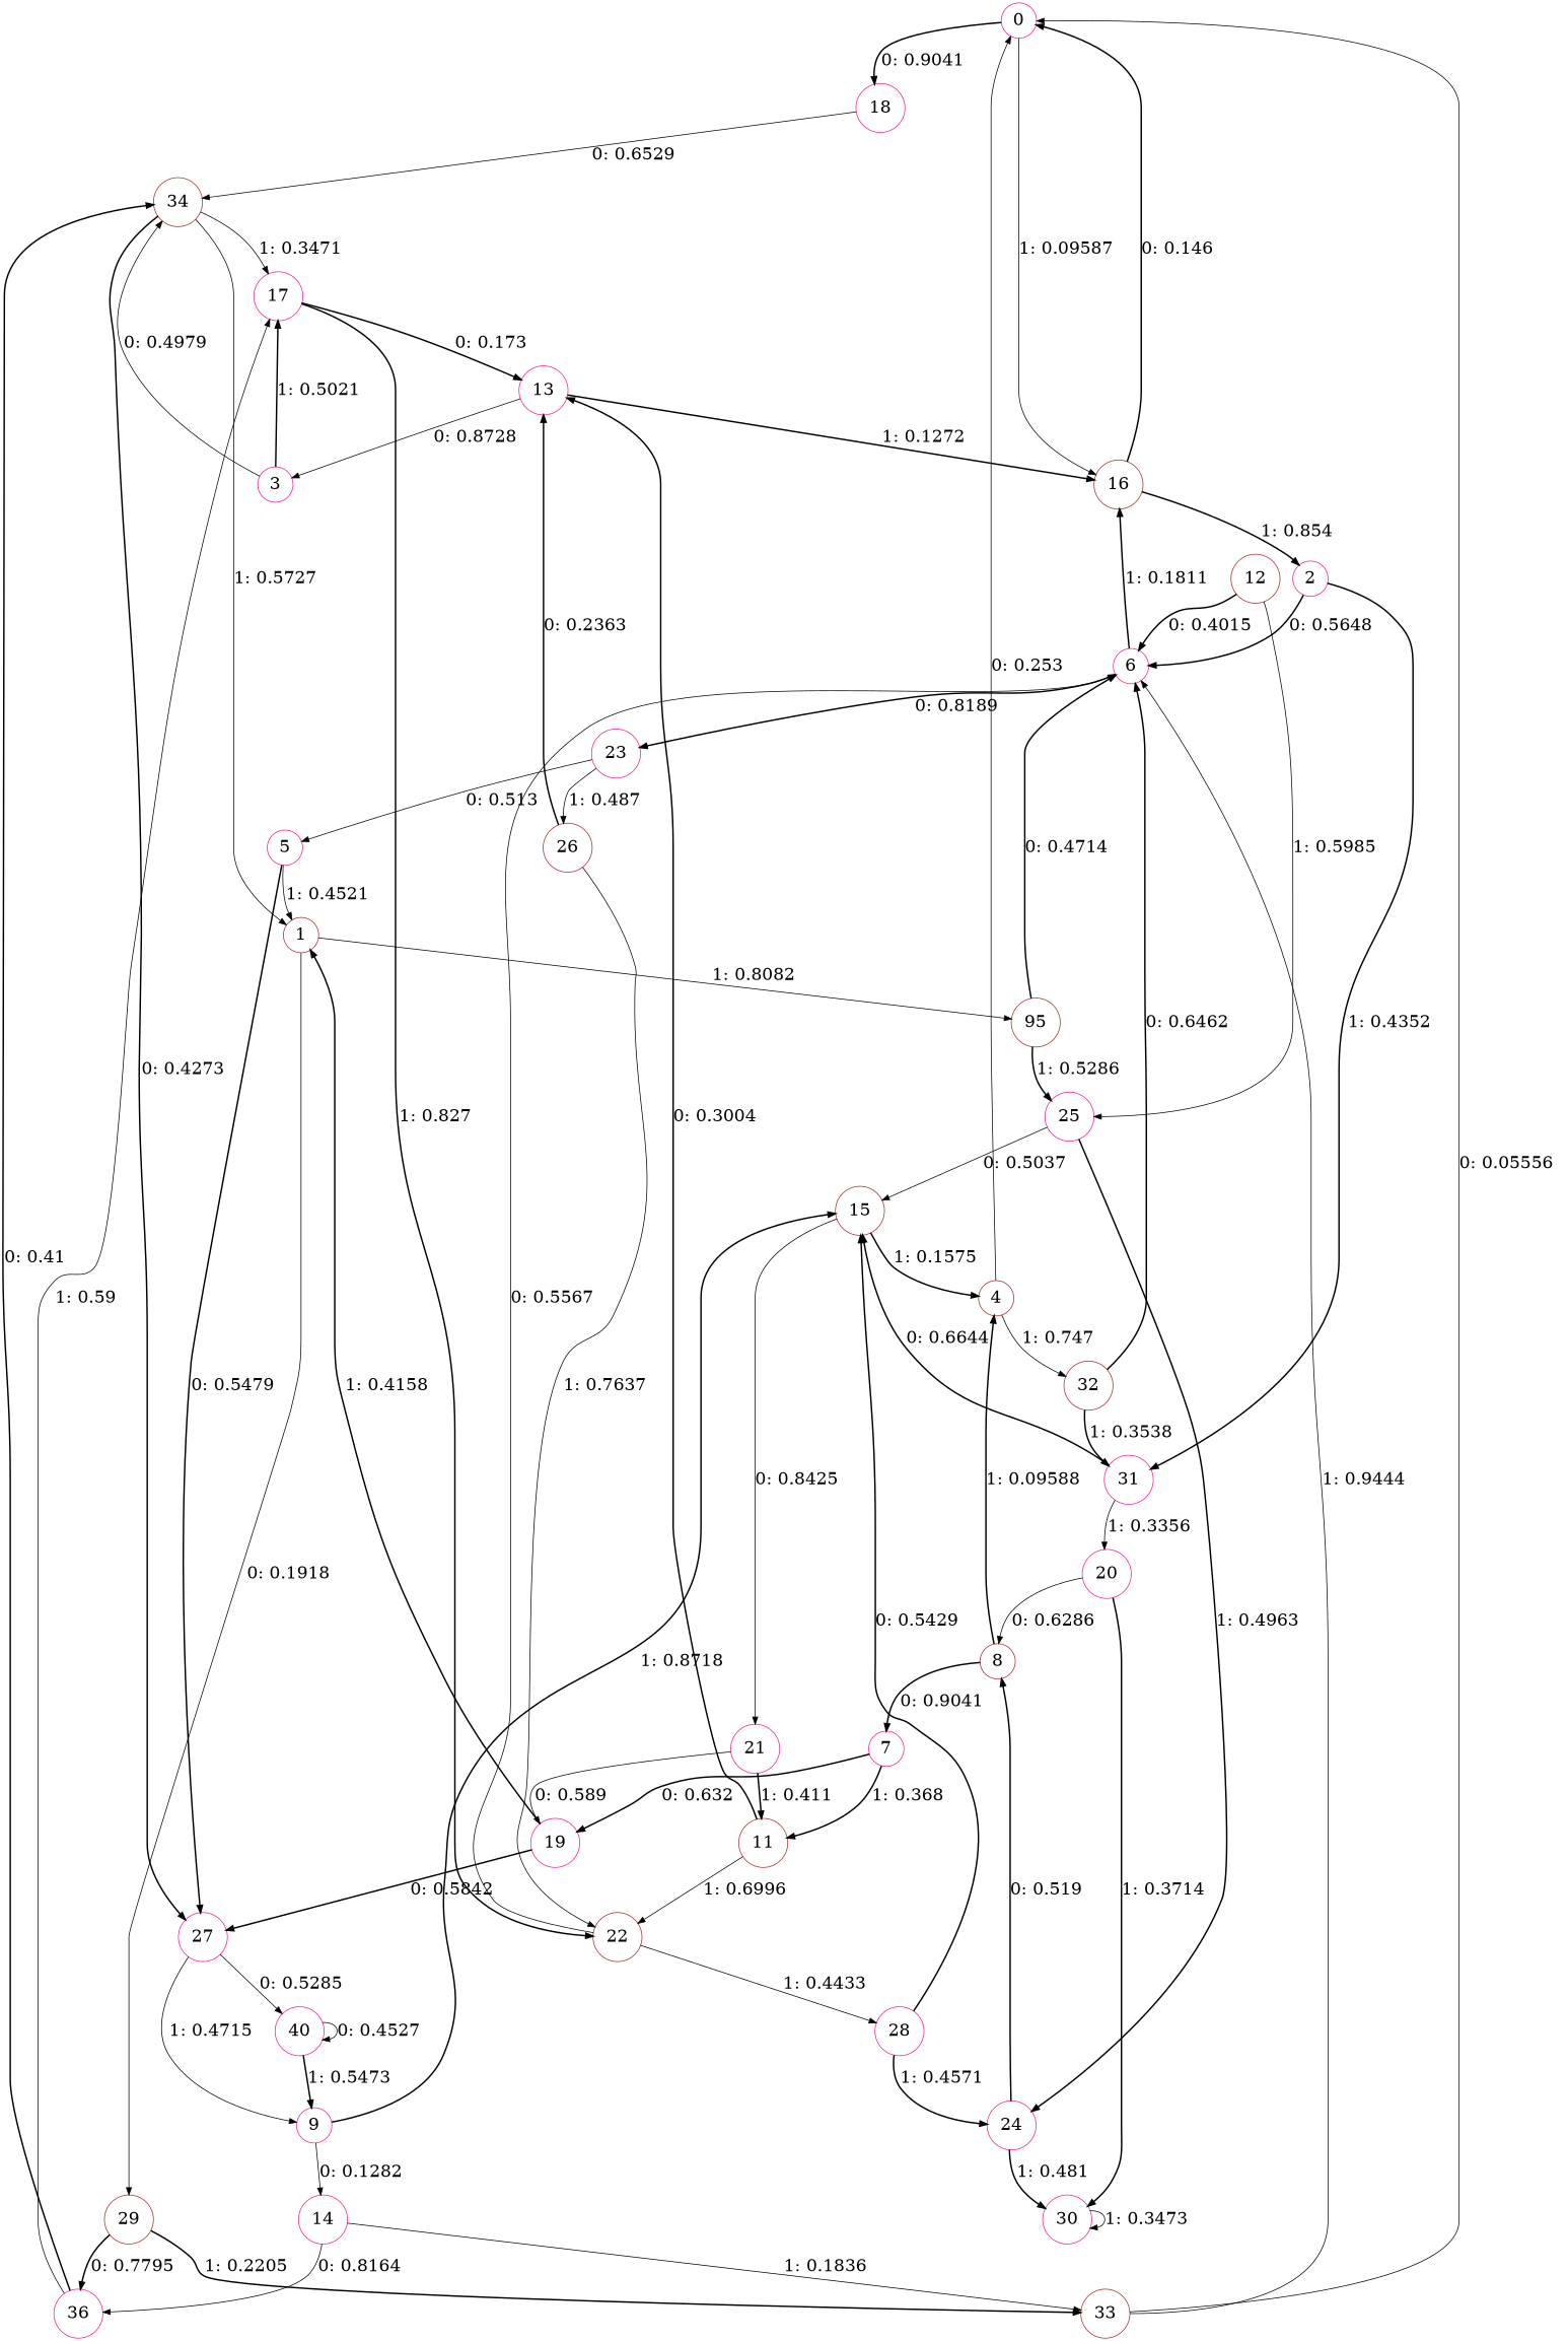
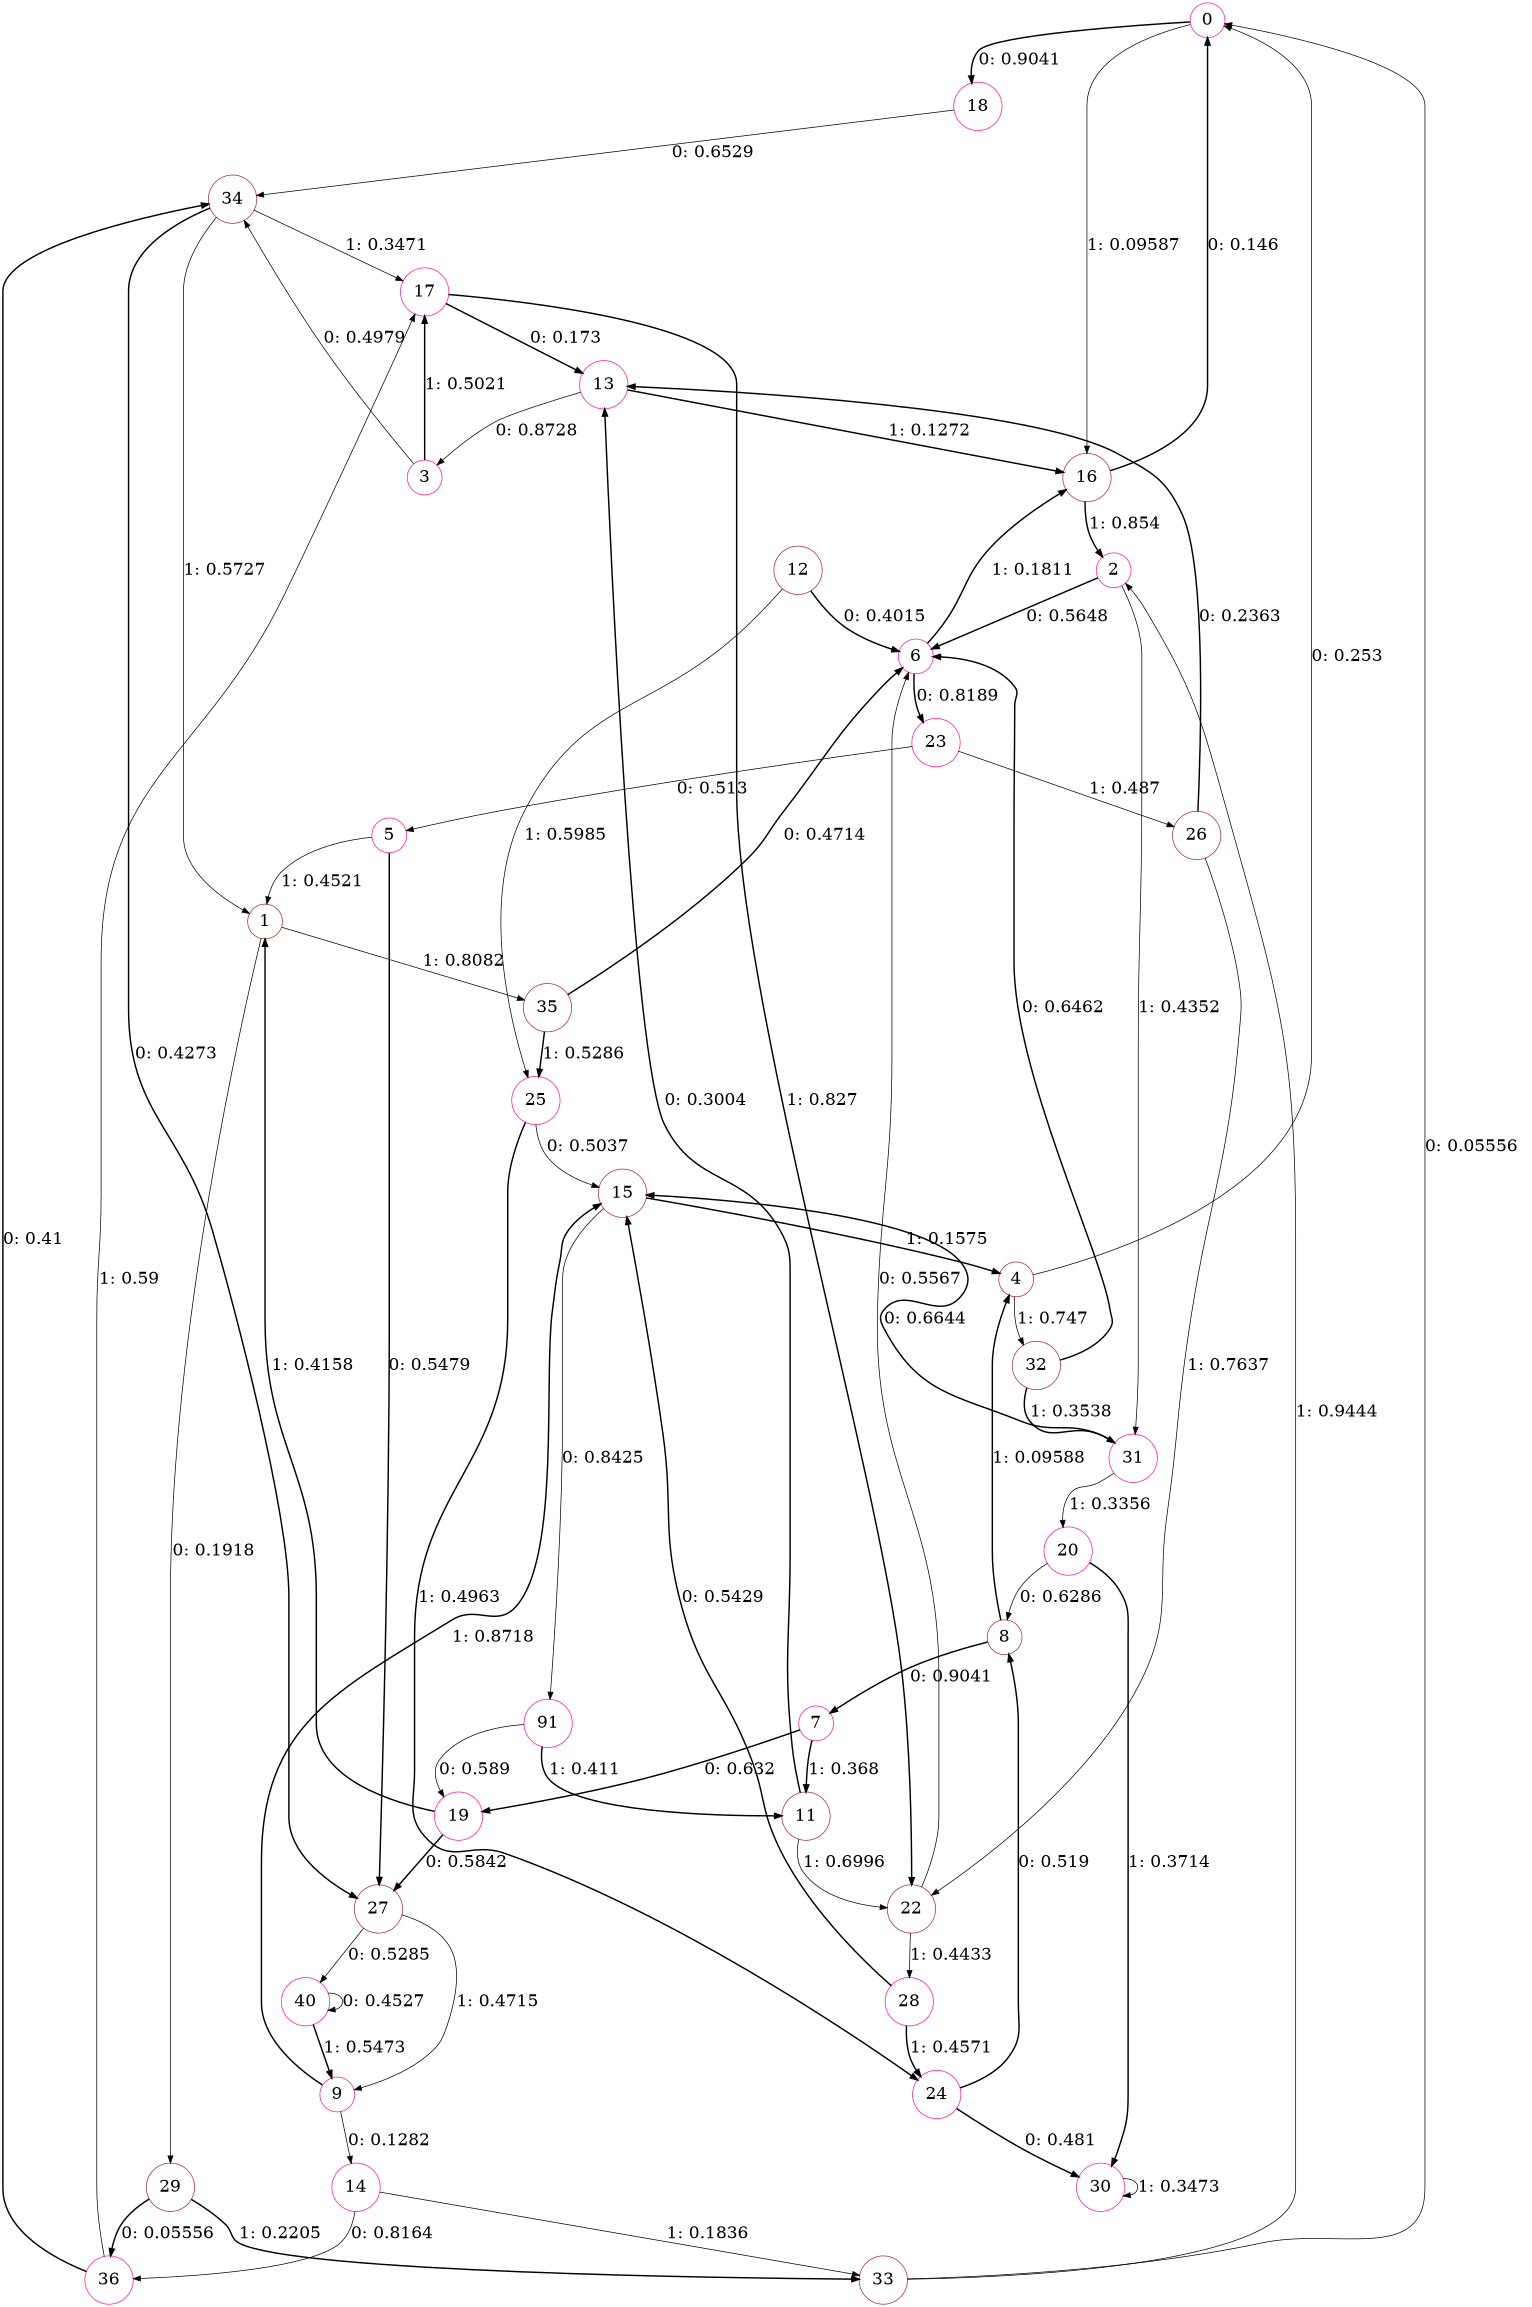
  digraph {
    node [color=deeppink fontsize=24 shape=circle]
    edge [fontsize=24 style=bold]
    0
    18
    16 [color=brown]
    34 [color=brown]
    2
    17
    1 [color=brown]
-   27
+   27 [color=brown]
    13
    22 [color=brown]
    6
    31
    29 [color=brown]
-   35 [color=brown label=95]
+   35 [color=brown]
    36
    33 [color=brown]
    25
    23
    15 [color=brown]
    24
    20
    5
    26 [color=brown]
    4 [color=brown]
-   21
+   21 [label=91]
    8 [color=brown]
    30
    3
    9
    n30 [label=40]
    28
    32 [color=brown]
    14
    7
    19
    11 [color=brown]
    12 [color=brown]
    0 -> 18 [label="0: 0.9041   "]
    0 -> 16 [label="1: 0.09587  " style=solid]
    18 -> 34 [label="0: 0.6529   " style=solid]
    16 -> 0 [label="0: 0.146    "]
    16 -> 2 [label="1: 0.854    "]
    34 -> 17 [label="1: 0.3471   " style=solid]
    34 -> 1 [label="1: 0.5727   " style=solid]
    34 -> 27 [label="0: 0.4273   "]
    2 -> 6 [label="0: 0.5648   "]
-   2 -> 31 [label="1: 0.4352   "]
+   2 -> 31 [label="1: 0.4352   " style=solid]
    17 -> 13 [label="0: 0.173    "]
    17 -> 22 [label="1: 0.827    "]
    1 -> 29 [label="0: 0.1918   " style=solid]
    1 -> 35 [label="1: 0.8082   " style=solid]
    27 -> 9 [label="1: 0.4715   " style=solid]
    27 -> n30 [label="0: 0.5285   " style=solid]
    13 -> 16 [label="1: 0.1272   "]
    13 -> 3 [label="0: 0.8728   " style=solid]
    22 -> 6 [label="0: 0.5567   " style=solid]
    22 -> 28 [label="1: 0.4433   " style=solid]
    6 -> 16 [label="1: 0.1811   "]
    6 -> 23 [label="0: 0.8189   "]
    31 -> 15 [label="0: 0.6644   "]
    31 -> 20 [label="1: 0.3356   " style=solid]
-   29 -> 36 [label="0: 0.7795   "]
+   29 -> 36 [label="0: 0.05556  "]
    29 -> 33 [label="1: 0.2205   "]
    35 -> 6 [label="0: 0.4714   "]
    35 -> 25 [label="1: 0.5286   "]
    36 -> 34 [label="0: 0.41     "]
    36 -> 17 [label="1: 0.59     " style=solid]
    33 -> 0 [label="0: 0.05556  " style=solid]
-   33 -> 6 [label="1: 0.9444   " style=solid]
+   33 -> 2 [label="1: 0.9444   " style=solid]
    25 -> 15 [label="0: 0.5037   " style=solid]
    25 -> 24 [label="1: 0.4963   "]
    23 -> 5 [label="0: 0.513    " style=solid]
    23 -> 26 [label="1: 0.487    " style=solid]
    15 -> 4 [label="1: 0.1575   "]
    15 -> 21 [label="0: 0.8425   " style=solid]
    24 -> 8 [label="0: 0.519    "]
-   24 -> 30 [label="1: 0.481    "]
+   24 -> 30 [label="0: 0.481    "]
    20 -> 8 [label="0: 0.6286   " style=solid]
    20 -> 30 [label="1: 0.3714   "]
    5 -> 1 [label="1: 0.4521   " style=solid]
    5 -> 27 [label="0: 0.5479   "]
    26 -> 13 [label="0: 0.2363   "]
    26 -> 22 [label="1: 0.7637   " style=solid]
    4 -> 0 [label="0: 0.253    " style=solid]
    4 -> 32 [label="1: 0.747    " style=solid]
    21 -> 19 [label="0: 0.589    " style=solid]
    21 -> 11 [label="1: 0.411    "]
    8 -> 4 [label="1: 0.09588  "]
    8 -> 7 [label="0: 0.9041   "]
    30 -> 30 [label="1: 0.3473   " style=solid]
    3 -> 34 [label="0: 0.4979   " style=solid]
    3 -> 17 [label="1: 0.5021   "]
    9 -> 15 [label="1: 0.8718   "]
    9 -> 14 [label="0: 0.1282   " style=solid]
    n30 -> 9 [label="1: 0.5473   "]
    n30 -> n30 [label="0: 0.4527   " style=solid]
    28 -> 15 [label="0: 0.5429   "]
    28 -> 24 [label="1: 0.4571   "]
    32 -> 6 [label="0: 0.6462   "]
    32 -> 31 [label="1: 0.3538   "]
    14 -> 36 [label="0: 0.8164   " style=solid]
    14 -> 33 [label="1: 0.1836   " style=solid]
    7 -> 19 [label="0: 0.632    "]
    7 -> 11 [label="1: 0.368    "]
    19 -> 1 [label="1: 0.4158   "]
    19 -> 27 [label="0: 0.5842   "]
    11 -> 13 [label="0: 0.3004   "]
    11 -> 22 [label="1: 0.6996   " style=solid]
    12 -> 6 [label="0: 0.4015   "]
    12 -> 25 [label="1: 0.5985   " style=solid]
  }
